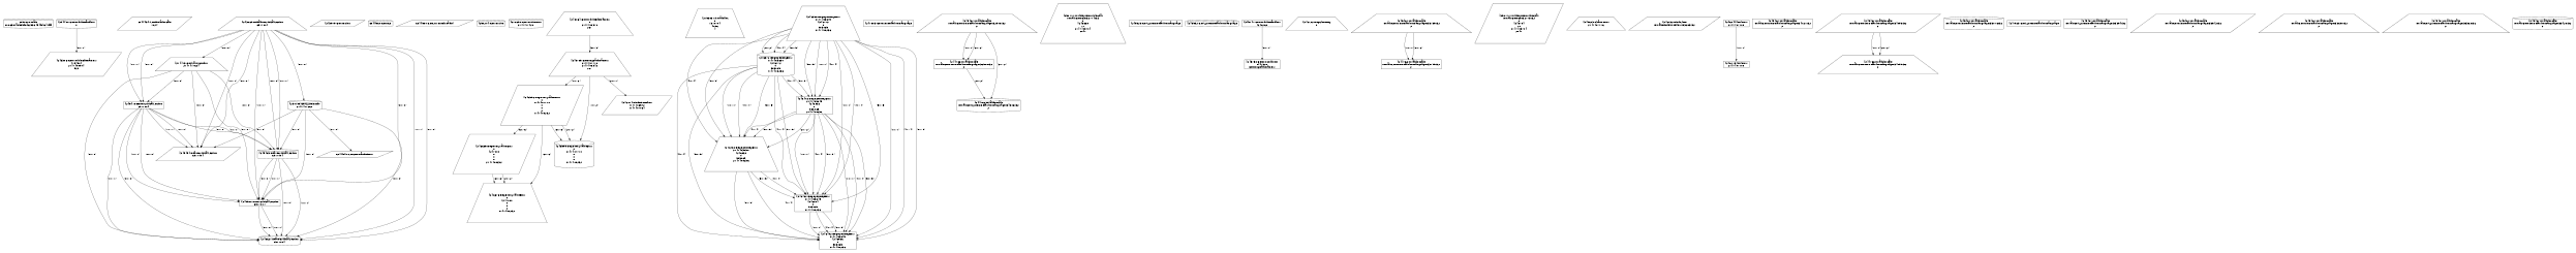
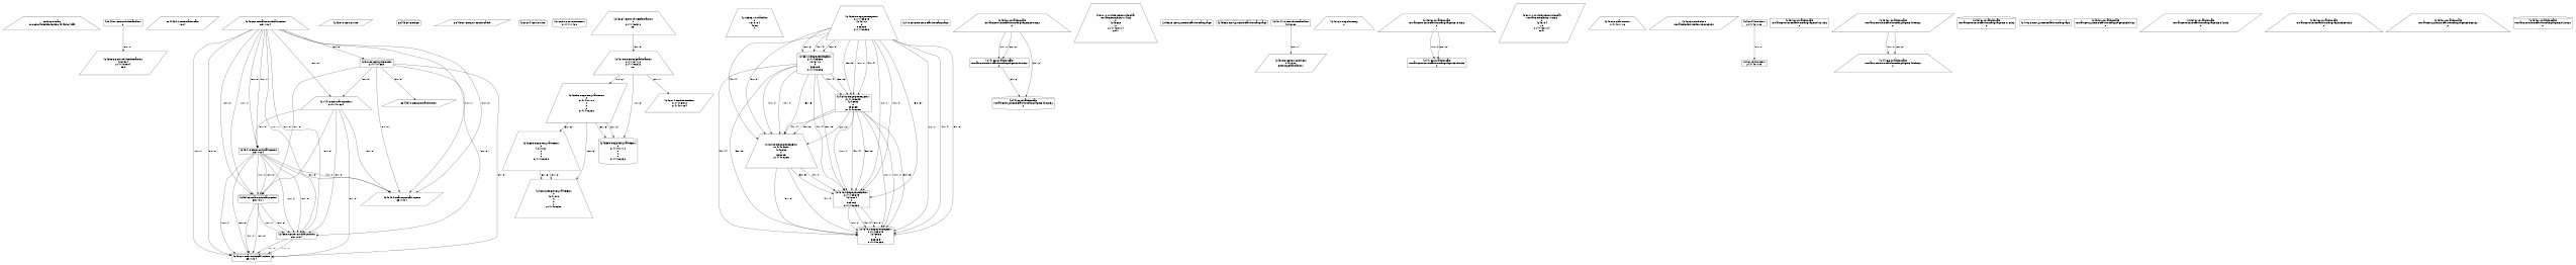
  digraph {
    node [shape=box]
-   n1 [label="6850628.main\n0006381a05e9f0dc2336454f0bc41fff" shape=cylinder]
-   n2 [label="4254480.GetModuleHandleW\n0" shape=cylinder]
+   n1 [label="6850628.main\n0006381a05e9f0dc2336454f0bc41fff" shape=trapezium]
+   n2 [label="4254480.GetModuleHandleW\n0"]
    n3 [label="4243306.GetModuleFileNameW\n4194304\n2147408904\n522" shape=parallelogram]
    n4 [label="6844434.SetThreadLocale\n1024" shape=parallelogram]
    n5 [label="4243665.InitializeCriticalSection\n6917004" shape=trapezium]
    n6 [label="4250188.GetSystemInfo\n2147417660" shape=cylinder]
    n7 [label="4214413.GetStartupInfoW\n2147417624" shape=trapezium]
    n8 [label="4245418.EnterCriticalSection\n6917004"]
    n9 [label="4245469.LeaveCriticalSection\n6917004" shape=cylinder]
    n10 [label="4245580.EnterCriticalSection\n6917004"]
    n11 [label="4245621.LeaveCriticalSection\n6917004" shape=cylinder]
    n12 [label="4245454.LeaveCriticalSection\n6917004" shape=parallelogram]
    n13 [label="6844540.GetCommandLineW\n" shape=parallelogram]
    n14 [label="4243979.GetVersion\n" shape=parallelogram]
    n15 [label="6844560.GetACP\n" shape=cylinder]
    n16 [label="6844580.GetCurrentThreadId\n" shape=parallelogram]
    n17 [label="4250204.GetVersion\n" shape=cylinder]
    n18 [label="4276690.GetVersionExW\n2147417420" shape=cylinder]
    n19 [label="4248064.GetModuleFileNameW\n0\n2147408370\n261" shape=trapezium]
    n20 [label="4245785.GetLongPathNameW\n2147407710\n2147406542\n261" shape=trapezium]
    n21 [label="4246556.RegQueryValueExW\n0\n2147407710\n0\n0\n0\n2147408232" shape=parallelogram]
    n22 [label="4246599.RegQueryValueExW\n0\n2147407710\n0\n0\n0\n2147408232" shape=cylinder]
    n23 [label="4246014.FindFirstFileW\n2147406542\n2147407064" shape=parallelogram]
    n24 [label="4215383.VirtualAlloc\n0\n1310704\n4096\n4" shape=trapezium]
    n25 [label="4246338.RegOpenKeyExW\n2147483649\n4246772\n0\n983065\n2147408236" shape=trapezium]
    n26 [label="4246372.RegOpenKeyExW\n2147483650\n4246772\n0\n983065\n2147408236" shape=cylinder]
    n27 [label="4246402.RegOpenKeyExW\n2147483649\n4246832\n0\n983065\n2147408236"]
    n28 [label="4246432.RegOpenKeyExW\n2147483650\n4246832\n0\n983065\n2147408236" shape=trapezium]
    n29 [label="4246462.RegOpenKeyExW\n2147483649\n4246884\n0\n983065\n2147408236"]
    n30 [label="4246492.RegOpenKeyExW\n2147483649\n4246936\n0\n983065\n2147408236"]
    n31 [label="4247883.GetUserDefaultUILanguage\n"]
    n32 [label="4245487.IsValidLocale\nretval_GetUserDefaultUILanguage_32908_32\n2" shape=trapezium]
    n33 [label="4244766.IsValidLocale\nretval_GetUserDefaultUILanguage_32908_32\n2"]
    n34 [label="4244766.IsValidLocale\nretval_GetSystemDefaultUILanguage_34306_32\n2" shape=cylinder]
    n35 [label="4250171.MultiByteToWideChar\nretval_GetACP_32774_32\n0\n4243668\n11\n2147403704\n2047" shape=trapezium]
    n36 [label="4245525.GetSystemDefaultUILanguage\n"]
    n37 [label="4245552.GetSystemDefaultUILanguage\n" shape=cylinder]
    n38 [label="4245741.GetModuleHandleW\n4246160"]
-   n39 [label="4245758.GetProcAddress\n9441320\nGetLongPathNameW"]
-   n40 [label="4246635.RegQueryValueExW\n0\n4247000\n0\n0\n0\n2147408232" shape=parallelogram]
+   n39 [label="4245758.GetProcAddress\n9441320\nGetLongPathNameW" shape=parallelogram]
+   n40 [label="4246635.RegQueryValueExW\n0\n4247000\n0\n0\n0\n2147408232" shape=trapezium]
    n41 [label="4246676.RegQueryValueExW\n0\n4247000\n0\n0\n0\n2147408232" shape=trapezium]
    n42 [label="4246722.RegCloseKey\n0" shape=trapezium]
    n43 [label="4245487.IsValidLocale\nretval_GetUserDefaultUILanguage_33159_32\n2" shape=trapezium]
    n44 [label="4244766.IsValidLocale\nretval_GetUserDefaultUILanguage_33159_32\n2"]
    n45 [label="4250171.MultiByteToWideChar\nretval_GetACP_32773_32\n0\n4243784\n10\n2147403704\n2047" shape=parallelogram]
    n46 [label="4245683.CharNextW\n2147407716" shape=trapezium]
    n47 [label="4246032.FindClose\nretval_FindFirstFileW_33283_32" shape=parallelogram]
    n48 [label="4246044.lstrlenW\n2147407108"]
    n49 [label="4246113.lstrlenW\n2147407108"]
    n50 [label="4245487.IsValidLocale\nretval_GetUserDefaultUILanguage_34021_32\n2"]
    n51 [label="4245487.IsValidLocale\nretval_GetUserDefaultUILanguage_34095_32\n2" shape=parallelogram]
    n52 [label="4244766.IsValidLocale\nretval_GetUserDefaultUILanguage_34095_32\n2" shape=trapezium]
    n53 [label="4245487.IsValidLocale\nretval_GetUserDefaultUILanguage_33076_32\n2" shape=cylinder]
    n54 [label="4247923.GetSystemDefaultUILanguage\n"]
    n55 [label="4245487.IsValidLocale\nretval_GetSystemDefaultUILanguage_33394_32\n2"]
    n56 [label="4245487.IsValidLocale\nretval_GetUserDefaultUILanguage_33542_32\n2" shape=parallelogram]
    n57 [label="4245487.IsValidLocale\nretval_GetUserDefaultUILanguage_33690_32\n2" shape=trapezium]
    n58 [label="4245487.IsValidLocale\nretval_GetSystemDefaultUILanguage_33368_32\n2" shape=trapezium]
    n59 [label="4245487.IsValidLocale\nretval_GetUserDefaultUILanguage_33428_32\n2" shape=cylinder]
    n2 -> n3 [label="(0-->1)"]
    n5 -> n6 [label="(0-->0)"]
    n5 -> n7 [label="(0-->0)"]
    n5 -> n8 [label="(1-->1)"]
    n5 -> n8 [label="(0-->0)"]
    n5 -> n9 [label="(1-->1)"]
    n5 -> n9 [label="(0-->0)"]
    n5 -> n10 [label="(1-->1)"]
    n5 -> n10 [label="(0-->0)"]
    n5 -> n11 [label="(1-->1)"]
    n5 -> n11 [label="(0-->0)"]
    n5 -> n12 [label="(1-->1)"]
    n5 -> n12 [label="(0-->0)"]
+   n6 -> n7 [label="(0-->0)"]
    n6 -> n9 [label="(0-->0)"]
    n6 -> n10 [label="(0-->0)"]
    n6 -> n11 [label="(0-->0)"]
    n6 -> n12 [label="(0-->0)"]
    n6 -> n13 [label="(0-->0)"]
    n7 -> n8 [label="(0-->0)"]
    n7 -> n9 [label="(0-->0)"]
    n7 -> n10 [label="(0-->0)"]
    n7 -> n11 [label="(0-->0)"]
    n7 -> n12 [label="(0-->0)"]
    n8 -> n9 [label="(1-->1)"]
    n8 -> n9 [label="(0-->0)"]
    n8 -> n10 [label="(1-->1)"]
    n8 -> n10 [label="(0-->0)"]
    n8 -> n11 [label="(1-->1)"]
    n8 -> n11 [label="(0-->0)"]
    n8 -> n12 [label="(1-->1)"]
    n8 -> n12 [label="(0-->0)"]
    n9 -> n10 [label="(1-->1)"]
    n9 -> n10 [label="(0-->0)"]
    n9 -> n11 [label="(1-->1)"]
    n9 -> n11 [label="(0-->0)"]
    n10 -> n11 [label="(1-->1)"]
    n10 -> n11 [label="(0-->0)"]
    n19 -> n20 [label="(3-->3)"]
    n20 -> n21 [label="(1-->2)"]
    n20 -> n22 [label="(1-->2)"]
    n20 -> n23 [label="(2-->1)"]
    n21 -> n22 [label="(2-->2)"]
    n21 -> n22 [label="(6-->6)"]
    n21 -> n40 [label="(6-->6)"]
    n21 -> n41 [label="(6-->6)"]
    n25 -> n26 [label="(2-->2)"]
    n25 -> n26 [label="(4-->4)"]
    n25 -> n26 [label="(5-->5)"]
    n25 -> n27 [label="(1-->1)"]
    n25 -> n27 [label="(4-->4)"]
    n25 -> n27 [label="(5-->5)"]
    n25 -> n28 [label="(4-->4)"]
    n25 -> n28 [label="(5-->5)"]
    n25 -> n29 [label="(1-->1)"]
    n25 -> n29 [label="(4-->4)"]
    n25 -> n29 [label="(5-->5)"]
    n25 -> n30 [label="(1-->1)"]
    n25 -> n30 [label="(4-->4)"]
    n25 -> n30 [label="(5-->5)"]
    n26 -> n27 [label="(4-->4)"]
    n26 -> n27 [label="(5-->5)"]
    n26 -> n28 [label="(1-->1)"]
    n26 -> n28 [label="(4-->4)"]
    n26 -> n28 [label="(5-->5)"]
    n26 -> n29 [label="(4-->4)"]
    n26 -> n29 [label="(5-->5)"]
    n26 -> n30 [label="(4-->4)"]
    n26 -> n30 [label="(5-->5)"]
    n27 -> n28 [label="(2-->2)"]
    n27 -> n28 [label="(4-->4)"]
    n27 -> n28 [label="(5-->5)"]
    n27 -> n29 [label="(1-->1)"]
    n27 -> n29 [label="(4-->4)"]
    n27 -> n29 [label="(5-->5)"]
    n27 -> n30 [label="(1-->1)"]
    n27 -> n30 [label="(4-->4)"]
    n27 -> n30 [label="(5-->5)"]
    n28 -> n29 [label="(4-->4)"]
    n28 -> n29 [label="(5-->5)"]
    n28 -> n30 [label="(4-->4)"]
    n28 -> n30 [label="(5-->5)"]
    n29 -> n30 [label="(1-->1)"]
    n29 -> n30 [label="(4-->4)"]
    n29 -> n30 [label="(5-->5)"]
    n32 -> n33 [label="(1-->1)"]
    n32 -> n33 [label="(2-->2)"]
    n32 -> n34 [label="(2-->2)"]
    n33 -> n34 [label="(2-->2)"]
    n38 -> n39 [label="(0-->1)"]
    n40 -> n41 [label="(2-->2)"]
    n40 -> n41 [label="(6-->6)"]
    n43 -> n44 [label="(1-->1)"]
    n43 -> n44 [label="(2-->2)"]
    n48 -> n49 [label="(1-->1)"]
    n51 -> n52 [label="(1-->1)"]
    n51 -> n52 [label="(2-->2)"]
  }
